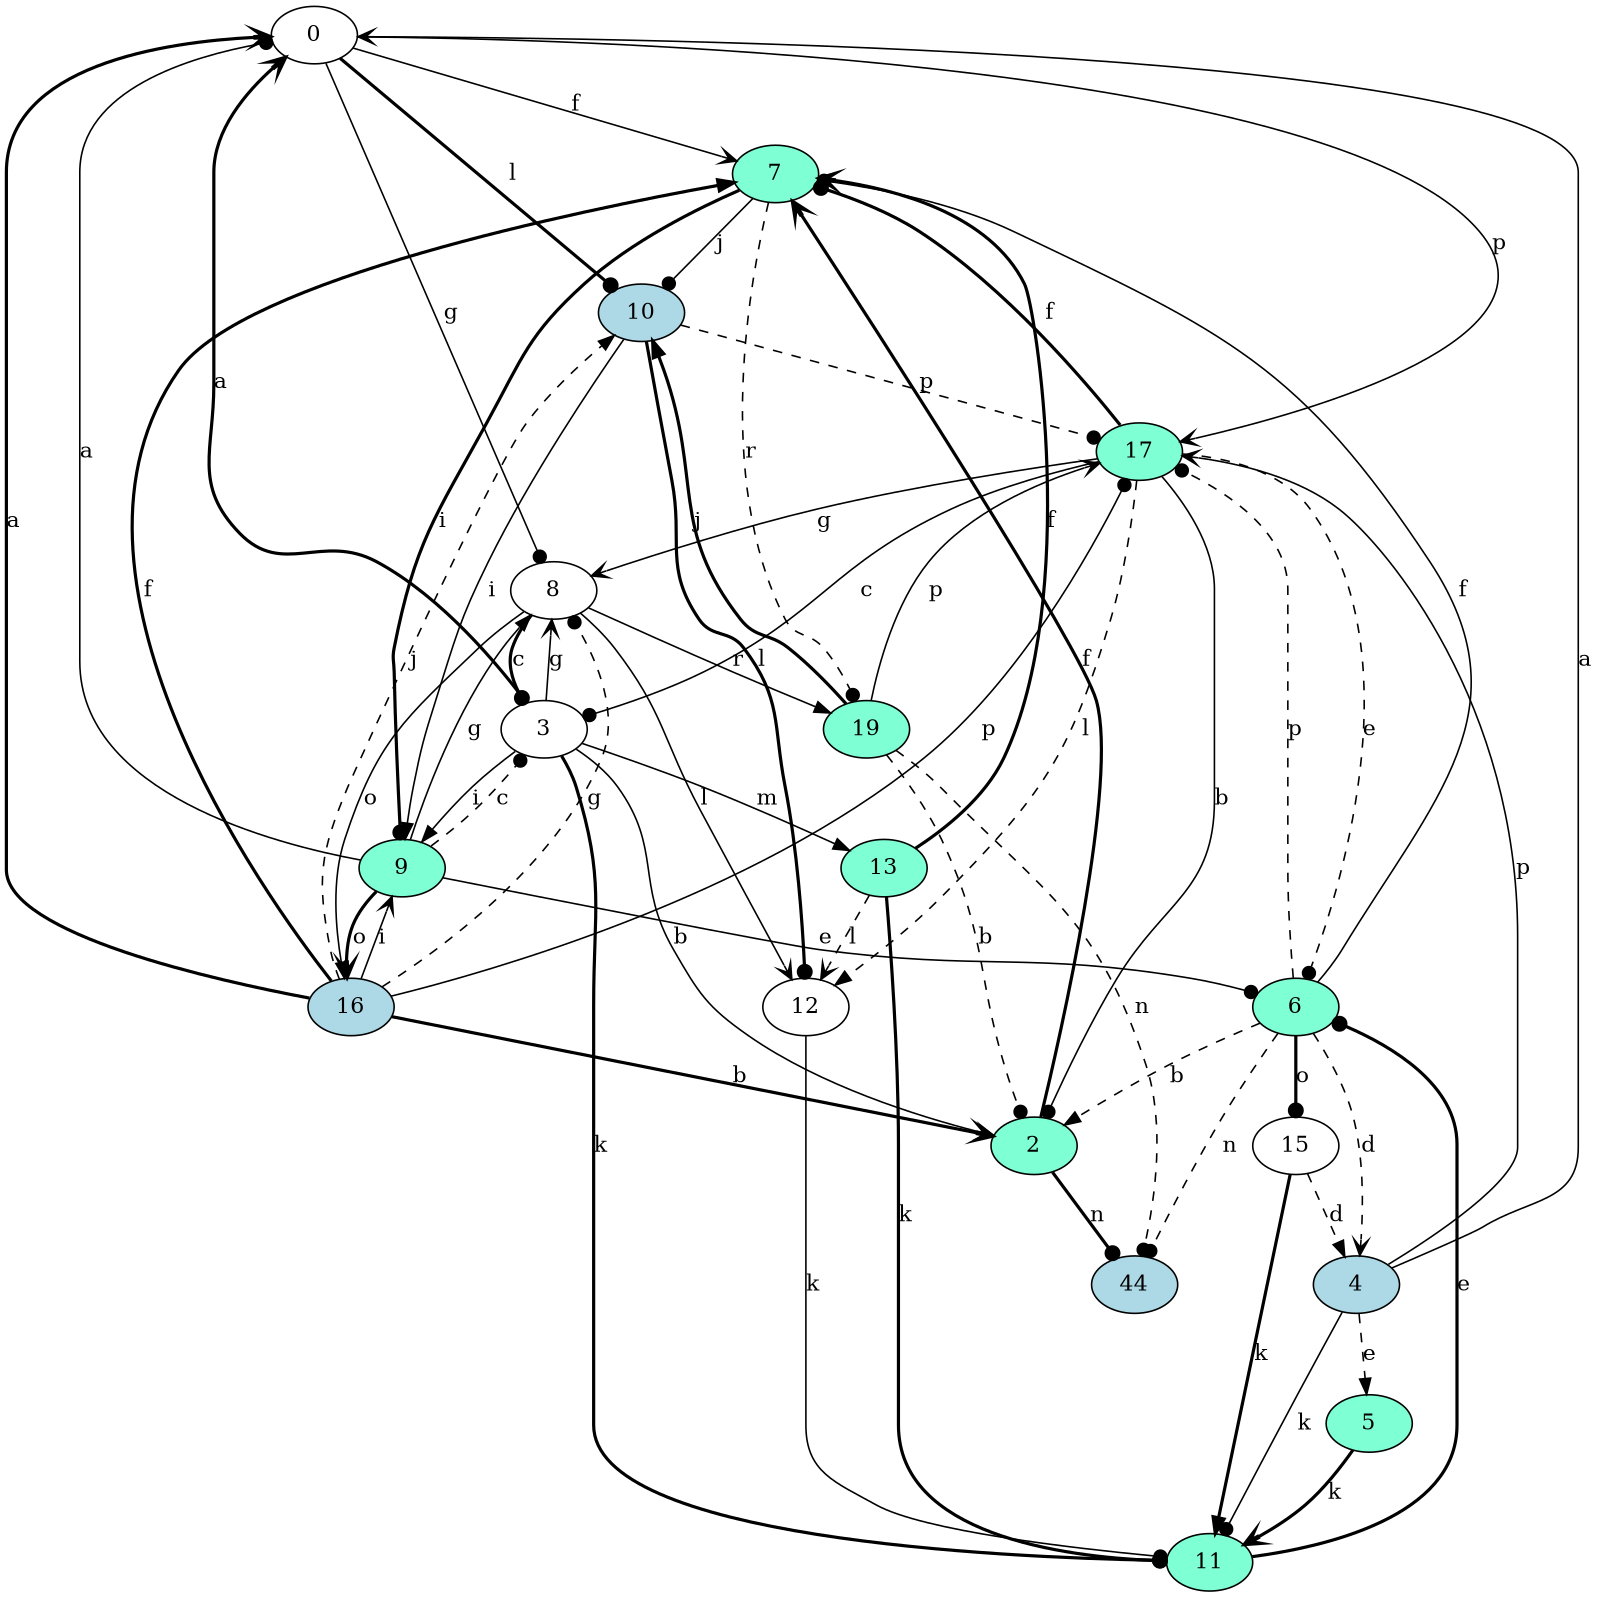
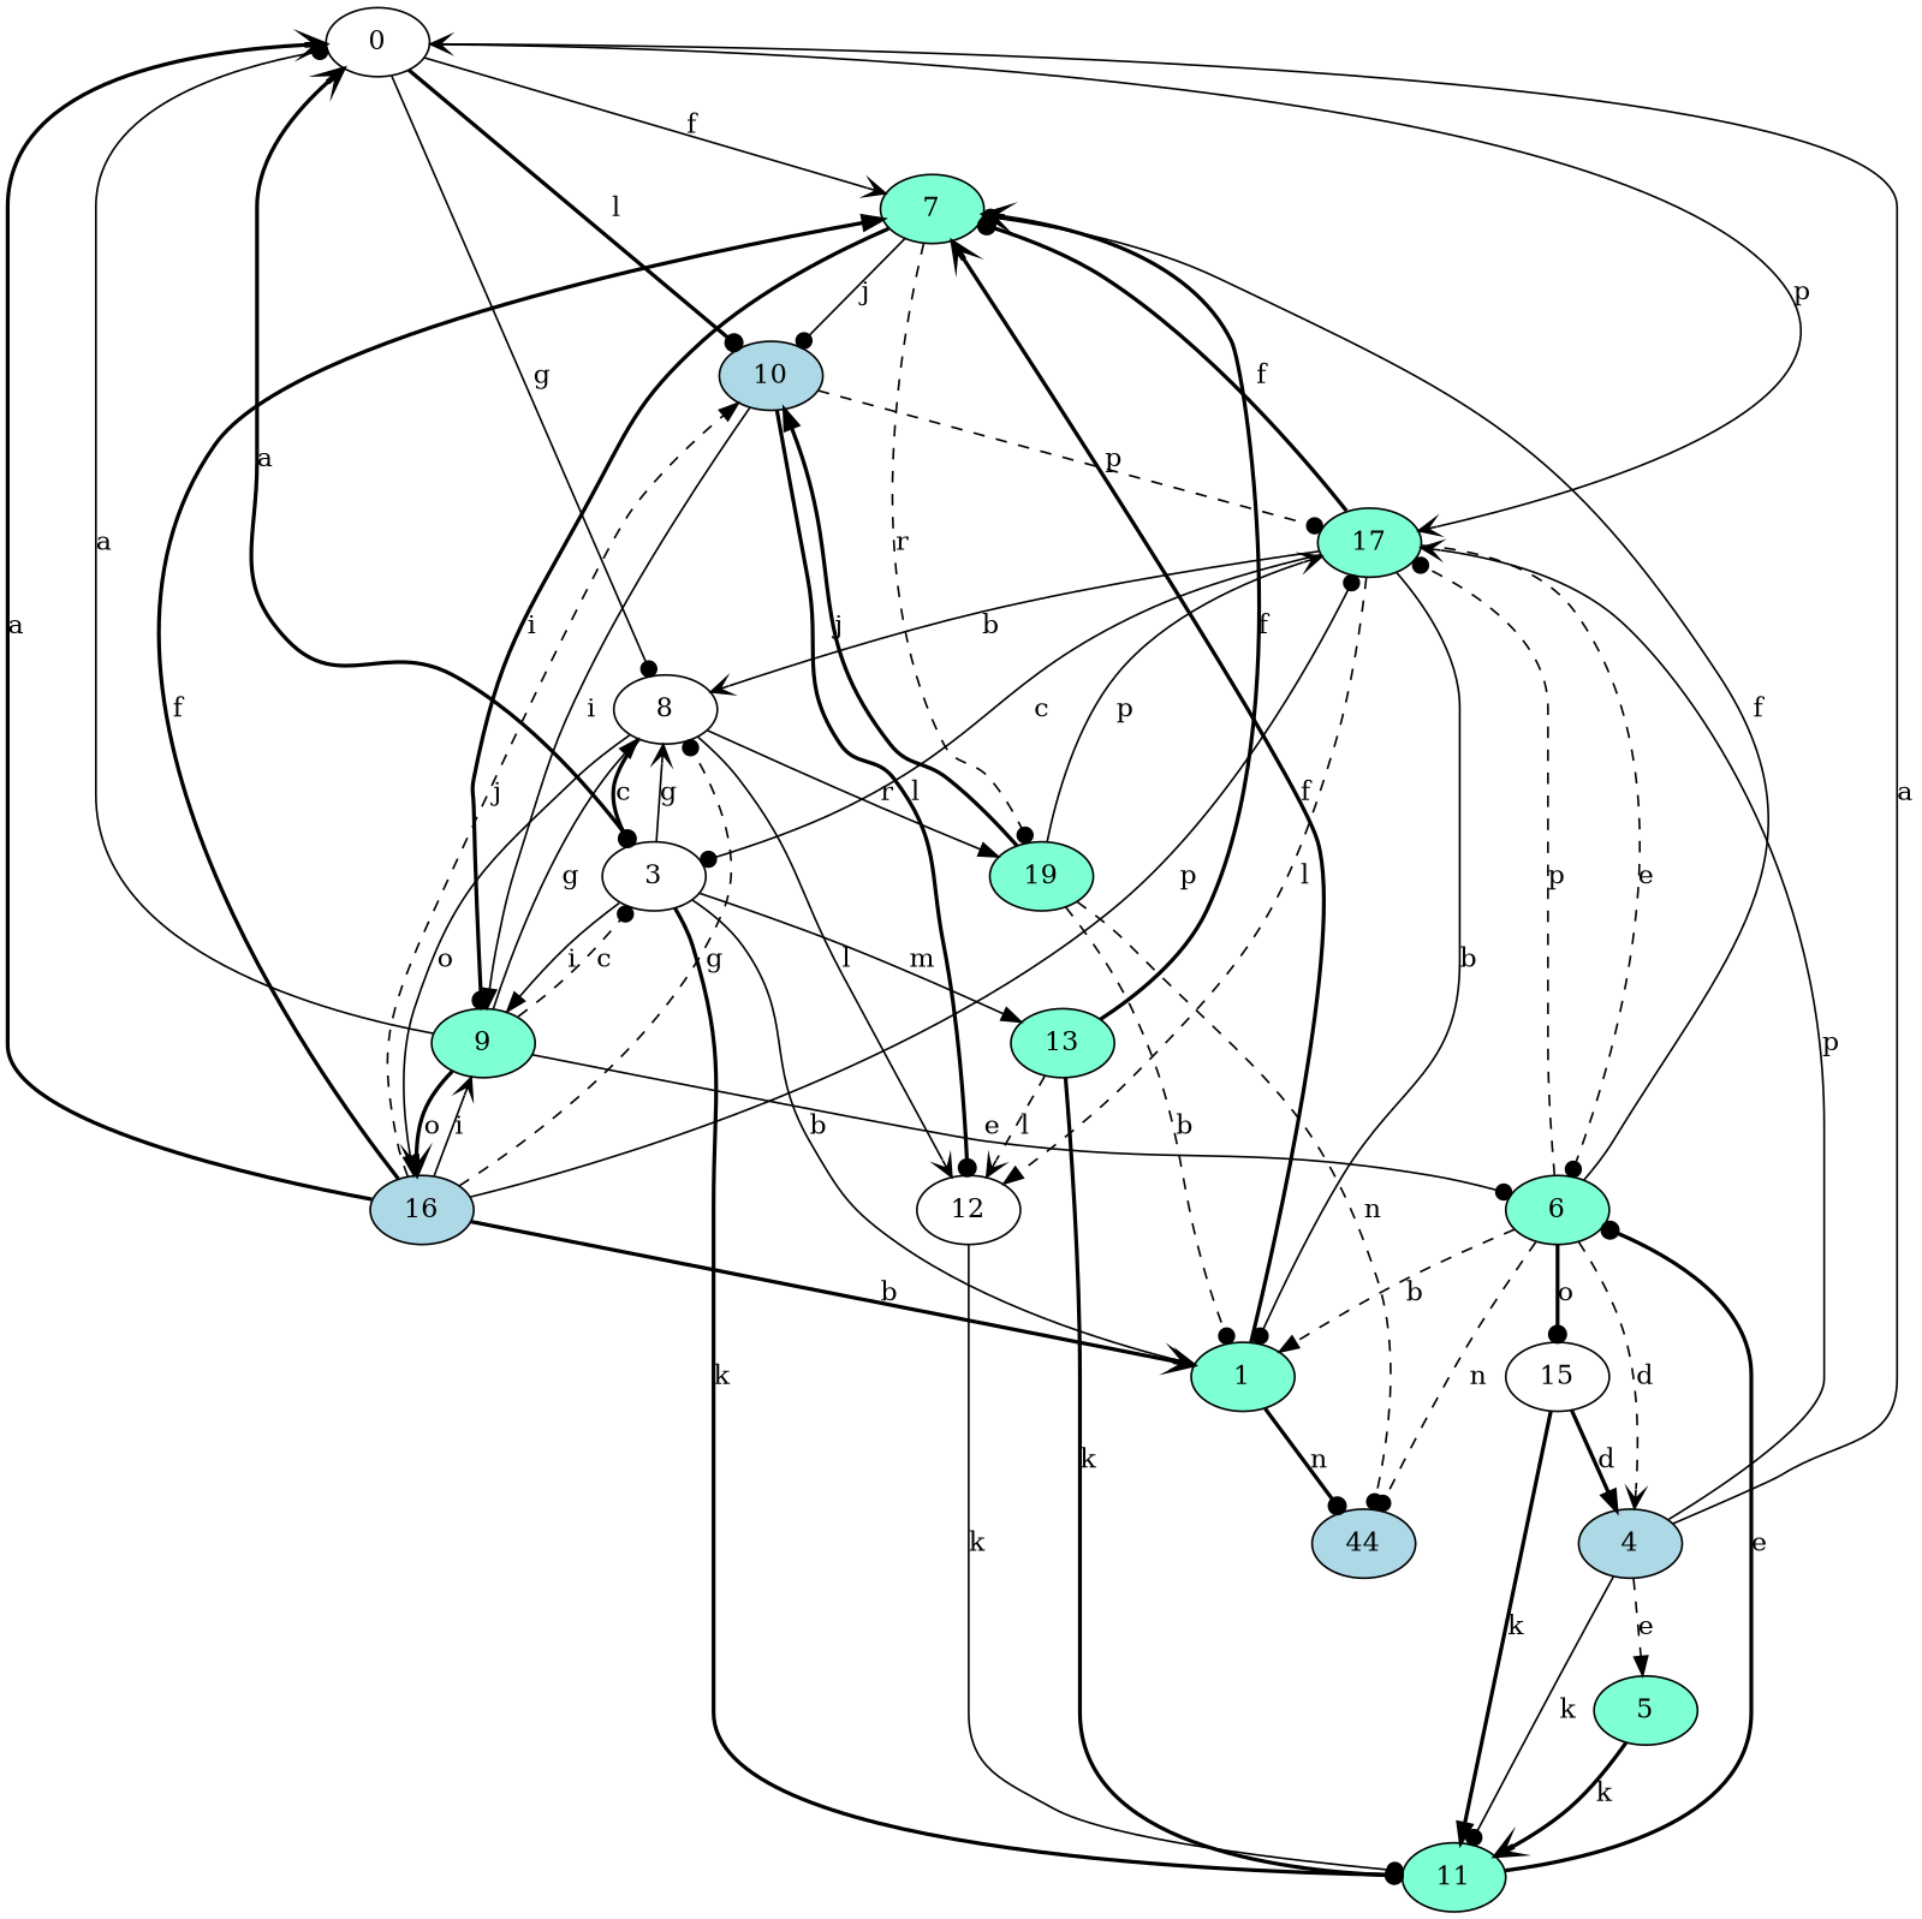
  strict digraph {
    node [fillcolor=aquamarine style=filled]
    edge [arrowhead=dot style=solid]
    0 [fillcolor=white]
    7
    8 [fillcolor=white]
    10 [fillcolor=lightblue]
    17
    9
    19
    3 [fillcolor=white]
    12 [fillcolor=white]
    16 [fillcolor=lightblue]
-   1 [label=2]
+   1
    6
    n13 [fillcolor=lightblue label=44]
    11
    13
    4 [fillcolor=lightblue]
    5
    15 [fillcolor=white]
    0 -> 7 [arrowhead=vee label=f]
    0 -> 8 [label=g]
    0 -> 10 [label=l style=bold]
    0 -> 17 [arrowhead=vee label=p]
    7 -> 10 [label=j]
    7 -> 9 [label=i style=bold]
    7 -> 19 [label=r style=dashed]
    8 -> 19 [arrowhead=normal label=r]
    8 -> 3 [label=c style=bold]
    8 -> 12 [arrowhead=vee label=l]
    8 -> 16 [arrowhead=normal label=o]
    10 -> 17 [label=p style=dashed]
    10 -> 9 [arrowhead=normal label=i]
    10 -> 12 [label=l style=bold]
    17 -> 7 [label=f style=bold]
-   17 -> 8 [arrowhead=vee label=g]
+   17 -> 8 [arrowhead=vee label=b]
    17 -> 3 [label=c]
    17 -> 12 [arrowhead=normal label=l style=dashed]
    17 -> 1 [label=b]
    17 -> 6 [label=e style=dashed]
    9 -> 0 [label=a]
    9 -> 8 [arrowhead=normal label=g]
    9 -> 3 [label=c style=dashed]
    9 -> 16 [arrowhead=vee label=o style=bold]
    9 -> 6 [label=e]
    19 -> 10 [arrowhead=normal label=j style=bold]
    19 -> 17 [arrowhead=vee label=p]
    19 -> 1 [label=b style=dashed]
    19 -> n13 [label=n style=dashed]
    3 -> 0 [arrowhead=vee label=a style=bold]
    3 -> 8 [arrowhead=vee label=g]
    3 -> 9 [arrowhead=normal label=i]
    3 -> 1 [arrowhead=vee label=b]
    3 -> 11 [label=k style=bold]
    3 -> 13 [arrowhead=normal label=m]
    12 -> 11 [label=k]
    16 -> 0 [arrowhead=vee label=a style=bold]
    16 -> 7 [arrowhead=normal label=f style=bold]
    16 -> 8 [label=g style=dashed]
    16 -> 10 [arrowhead=normal label=j style=dashed]
    16 -> 17 [label=p]
    16 -> 9 [arrowhead=vee label=i]
    16 -> 1 [arrowhead=vee label=b style=bold]
    1 -> 7 [arrowhead=vee label=f style=bold]
    1 -> n13 [label=n style=bold]
    6 -> 7 [label=f]
    6 -> 17 [label=p style=dashed]
    6 -> 1 [arrowhead=normal label=b style=dashed]
    6 -> n13 [label=n style=dashed]
    6 -> 4 [arrowhead=vee label=d style=dashed]
    6 -> 15 [label=o style=bold]
    11 -> 6 [label=e style=bold]
    13 -> 7 [arrowhead=vee label=f style=bold]
    13 -> 12 [arrowhead=vee label=l style=dashed]
    13 -> 11 [label=k style=bold]
    4 -> 0 [arrowhead=vee label=a]
    4 -> 17 [arrowhead=vee label=p]
    4 -> 11 [label=k]
    4 -> 5 [arrowhead=normal label=e style=dashed]
    5 -> 11 [arrowhead=vee label=k style=bold]
    15 -> 11 [arrowhead=normal label=k style=bold]
-   15 -> 4 [arrowhead=normal label=d style=dashed]
+   15 -> 4 [arrowhead=normal label=d style=bold]
  }
